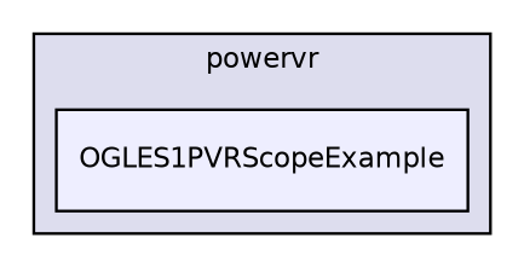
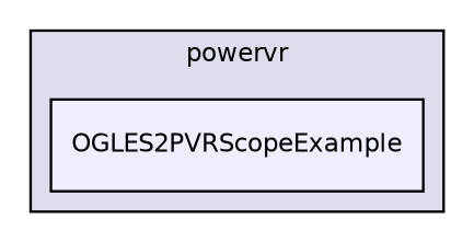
  digraph {
    compound=true
-   n1 [fillcolor="#eeeeff" fontname=Helvetica fontsize=10 label=OGLES1PVRScopeExample pencolor=black shape=box style=filled]
+   n1 [fillcolor="#eeeeff" fontname=Helvetica fontsize=10 label=OGLES2PVRScopeExample pencolor=black shape=box style=filled]
    subgraph cluster_1 {
      bgcolor="#ddddee"
      fontname=Helvetica
      fontsize=10
      label=powervr
      pencolor=black
      n1
    }
  }
